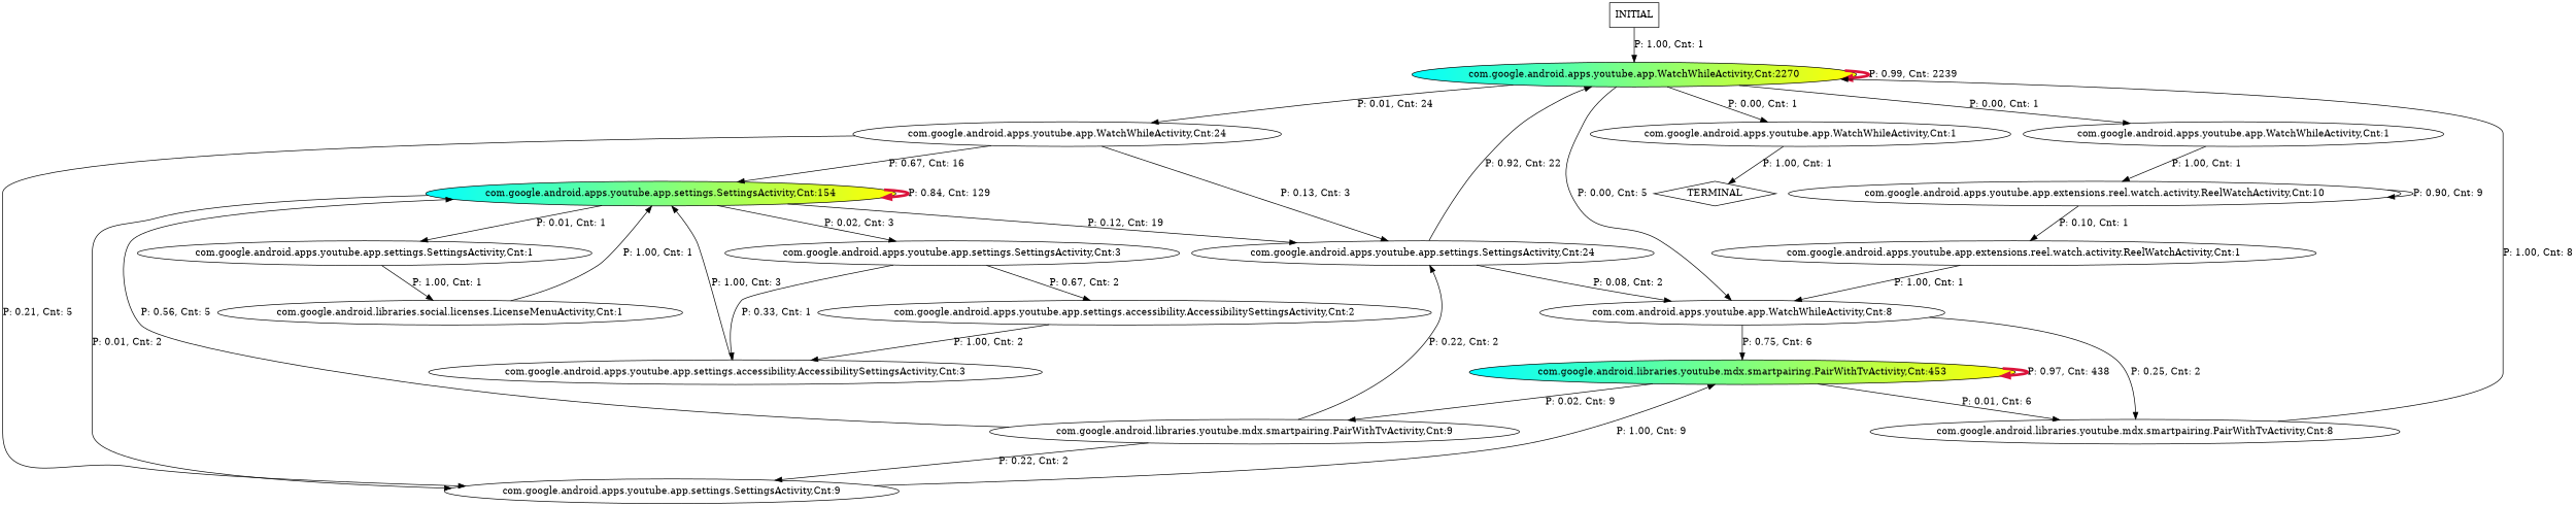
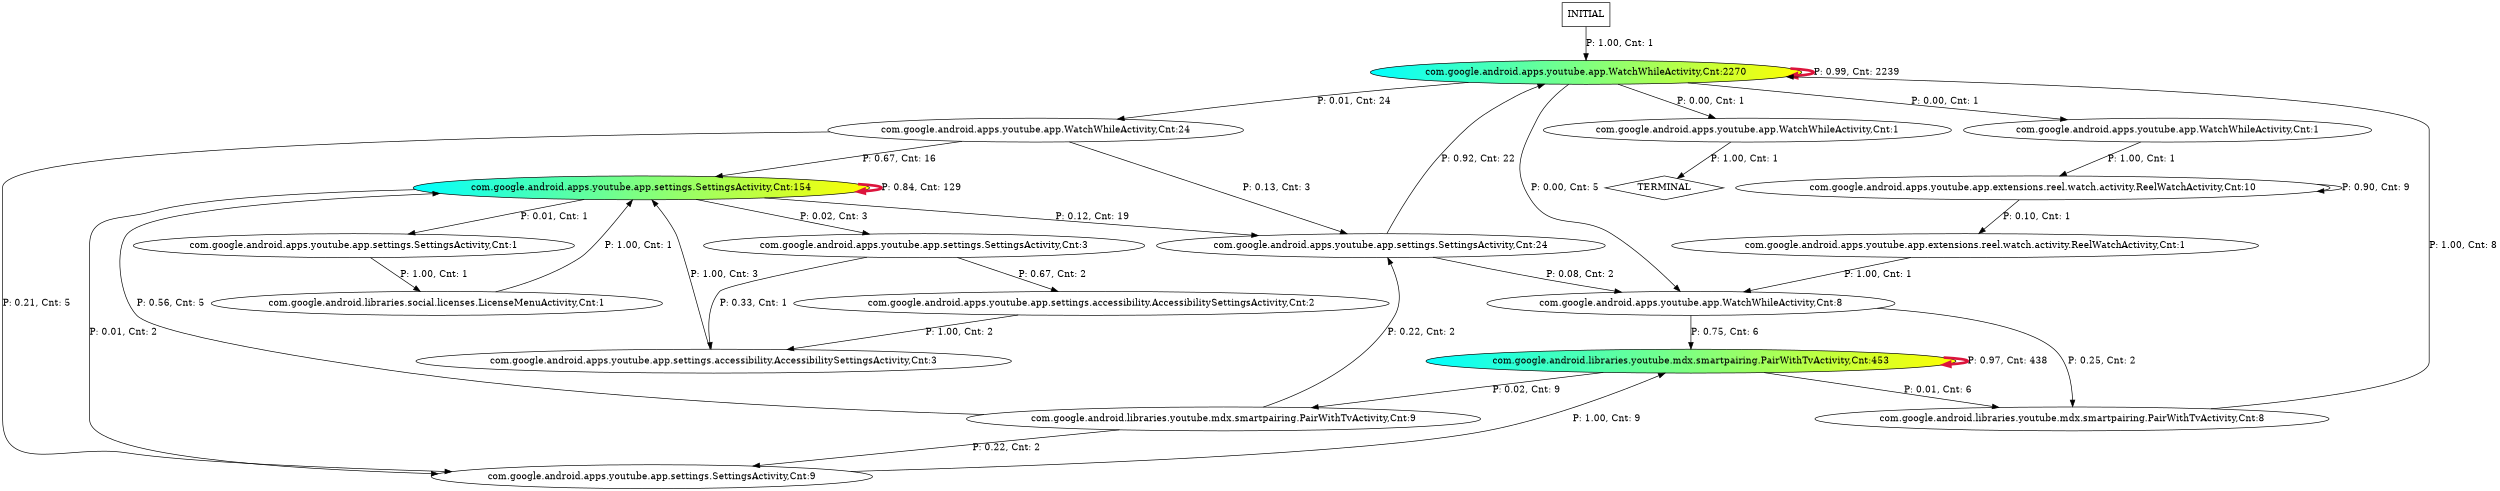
  digraph {
    n1 [fillcolor="cyan:yellow" label="com.google.android.apps.youtube.app.WatchWhileActivity,Cnt:2270" style=filled]
    n2 [label="com.google.android.apps.youtube.app.WatchWhileActivity,Cnt:24"]
-   n3 [label="com.com.android.apps.youtube.app.WatchWhileActivity,Cnt:8"]
+   n3 [label="com.google.android.apps.youtube.app.WatchWhileActivity,Cnt:8"]
    n4 [label="com.google.android.apps.youtube.app.WatchWhileActivity,Cnt:1"]
    n5 [label="com.google.android.apps.youtube.app.WatchWhileActivity,Cnt:1"]
    n6 [fillcolor="cyan:yellow" label="com.google.android.libraries.youtube.mdx.smartpairing.PairWithTvActivity,Cnt:453" style=filled]
    n7 [label="com.google.android.libraries.youtube.mdx.smartpairing.PairWithTvActivity,Cnt:9"]
    n8 [label="com.google.android.libraries.youtube.mdx.smartpairing.PairWithTvActivity,Cnt:8"]
    n9 [fillcolor="cyan:yellow" label="com.google.android.apps.youtube.app.settings.SettingsActivity,Cnt:154" style=filled]
    n10 [label="com.google.android.apps.youtube.app.settings.SettingsActivity,Cnt:24"]
    n11 [label="com.google.android.apps.youtube.app.settings.SettingsActivity,Cnt:9"]
    n12 [label="com.google.android.apps.youtube.app.settings.SettingsActivity,Cnt:3"]
    n13 [label="com.google.android.apps.youtube.app.settings.SettingsActivity,Cnt:1"]
    n14 [label="com.google.android.apps.youtube.app.extensions.reel.watch.activity.ReelWatchActivity,Cnt:10"]
    n15 [label="com.google.android.apps.youtube.app.extensions.reel.watch.activity.ReelWatchActivity,Cnt:1"]
    n16 [label="com.google.android.apps.youtube.app.settings.accessibility.AccessibilitySettingsActivity,Cnt:3"]
    n17 [label="com.google.android.apps.youtube.app.settings.accessibility.AccessibilitySettingsActivity,Cnt:2"]
    n18 [label=TERMINAL shape=diamond]
    n19 [label="com.google.android.libraries.social.licenses.LicenseMenuActivity,Cnt:1"]
    n20 [label=INITIAL shape=box]
    n1 -> n1 [color=crimson label="P: 0.99, Cnt: 2239" penwidth=4]
    n1 -> n2 [label="P: 0.01, Cnt: 24"]
    n1 -> n3 [label="P: 0.00, Cnt: 5"]
    n1 -> n4 [label="P: 0.00, Cnt: 1"]
    n1 -> n5 [label="P: 0.00, Cnt: 1"]
    n2 -> n9 [label="P: 0.67, Cnt: 16"]
    n2 -> n10 [label="P: 0.13, Cnt: 3"]
    n2 -> n11 [label="P: 0.21, Cnt: 5"]
    n3 -> n6 [label="P: 0.75, Cnt: 6"]
    n3 -> n8 [label="P: 0.25, Cnt: 2"]
    n4 -> n14 [label="P: 1.00, Cnt: 1"]
    n5 -> n18 [label="P: 1.00, Cnt: 1"]
    n6 -> n6 [color=crimson label="P: 0.97, Cnt: 438" penwidth=4]
    n6 -> n7 [label="P: 0.02, Cnt: 9"]
    n6 -> n8 [label="P: 0.01, Cnt: 6"]
    n7 -> n9 [label="P: 0.56, Cnt: 5"]
    n7 -> n10 [label="P: 0.22, Cnt: 2"]
    n7 -> n11 [label="P: 0.22, Cnt: 2"]
    n8 -> n1 [label="P: 1.00, Cnt: 8"]
    n9 -> n9 [color=crimson label="P: 0.84, Cnt: 129" penwidth=4]
    n9 -> n10 [label="P: 0.12, Cnt: 19"]
    n9 -> n11 [label="P: 0.01, Cnt: 2"]
    n9 -> n12 [label="P: 0.02, Cnt: 3"]
    n9 -> n13 [label="P: 0.01, Cnt: 1"]
    n10 -> n1 [label="P: 0.92, Cnt: 22"]
    n10 -> n3 [label="P: 0.08, Cnt: 2"]
    n11 -> n6 [label="P: 1.00, Cnt: 9"]
    n12 -> n16 [label="P: 0.33, Cnt: 1"]
    n12 -> n17 [label="P: 0.67, Cnt: 2"]
    n13 -> n19 [label="P: 1.00, Cnt: 1"]
    n14 -> n14 [label="P: 0.90, Cnt: 9"]
    n14 -> n15 [label="P: 0.10, Cnt: 1"]
    n15 -> n3 [label="P: 1.00, Cnt: 1"]
    n16 -> n9 [label="P: 1.00, Cnt: 3"]
    n17 -> n16 [label="P: 1.00, Cnt: 2"]
    n19 -> n9 [label="P: 1.00, Cnt: 1"]
    n20 -> n1 [label="P: 1.00, Cnt: 1"]
  }
